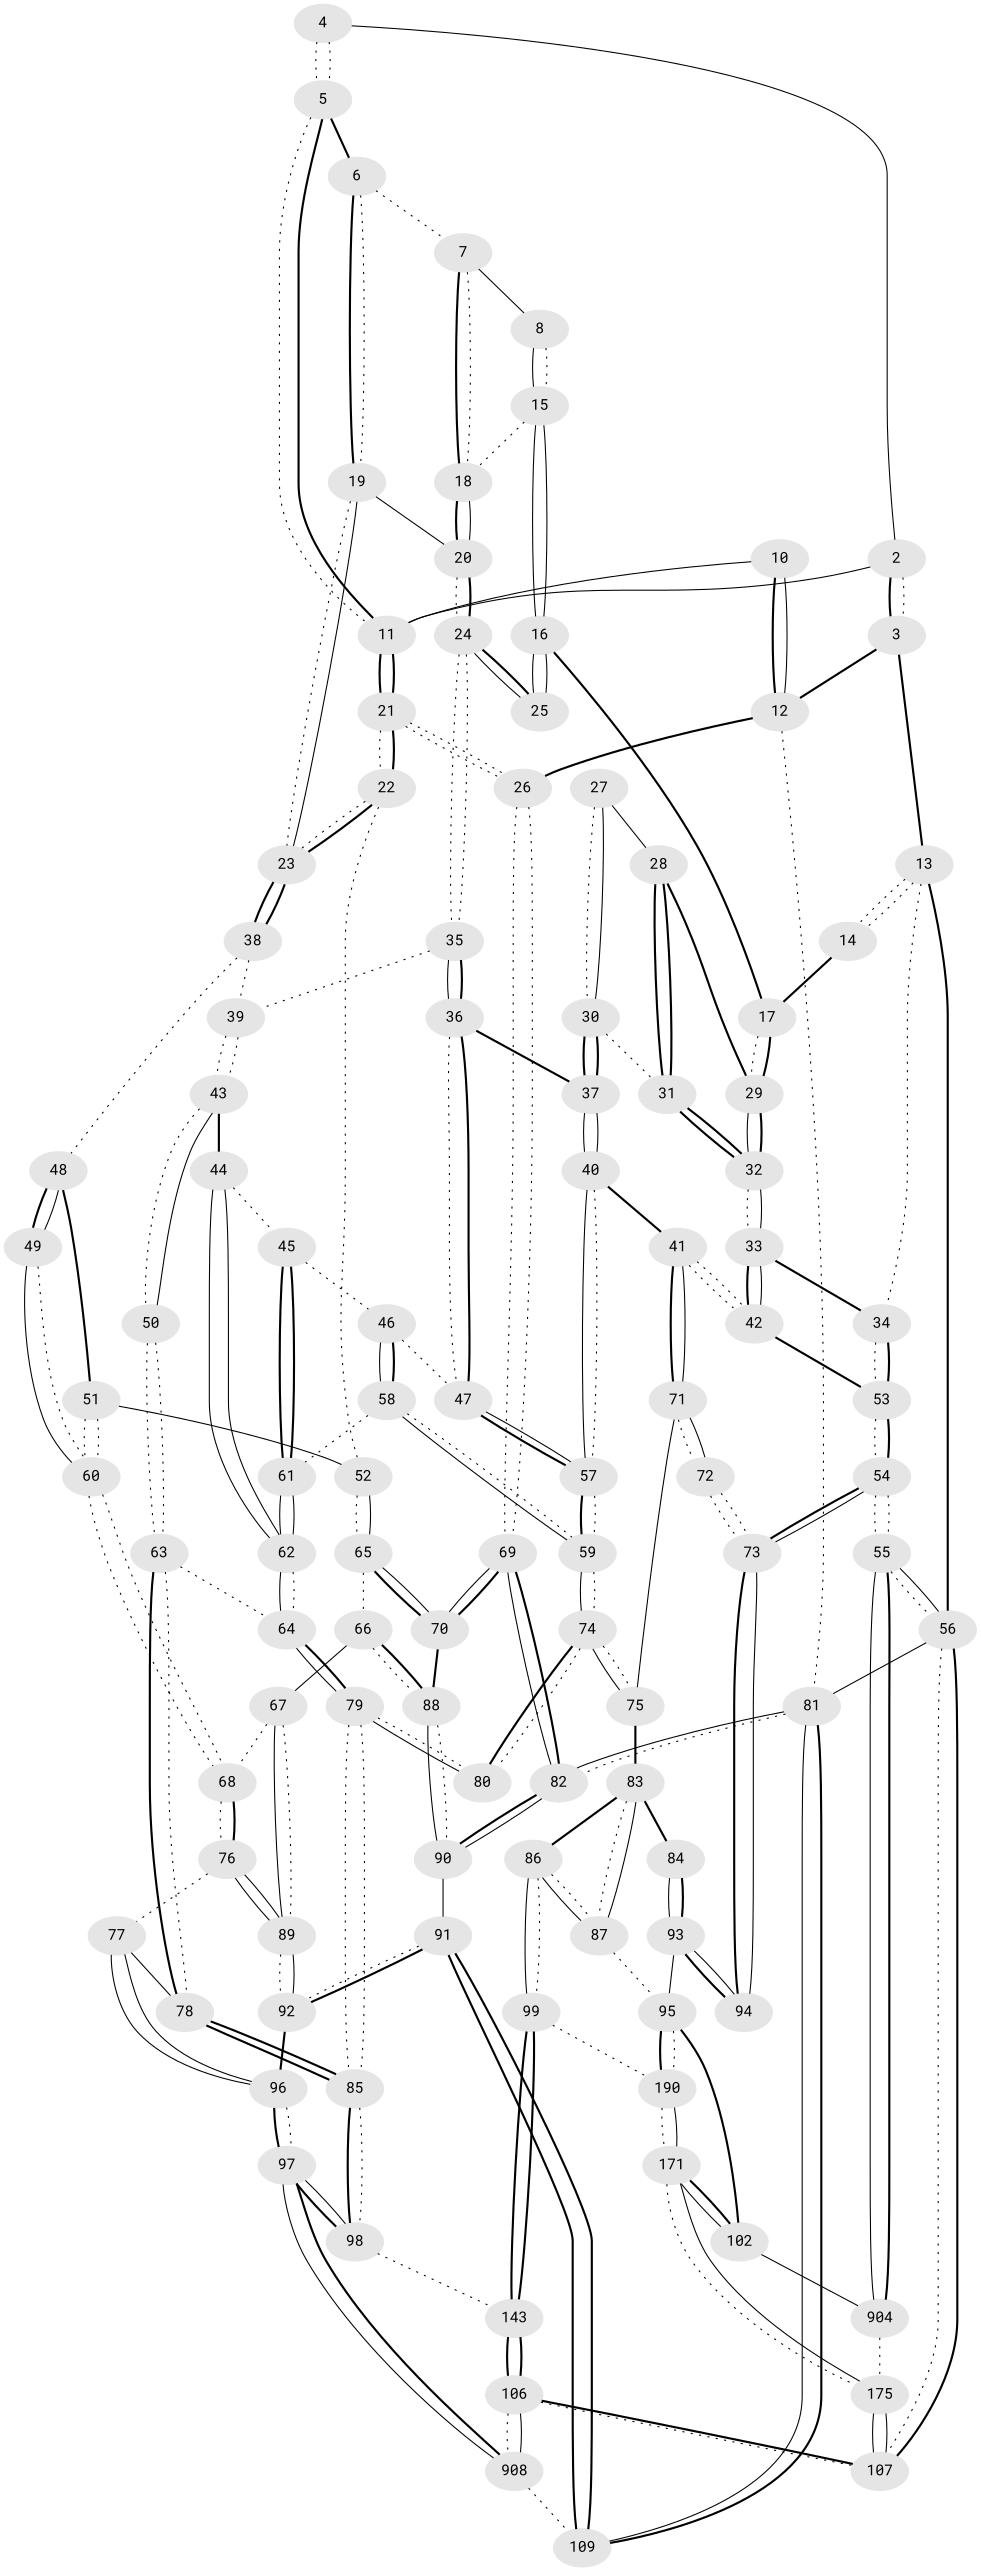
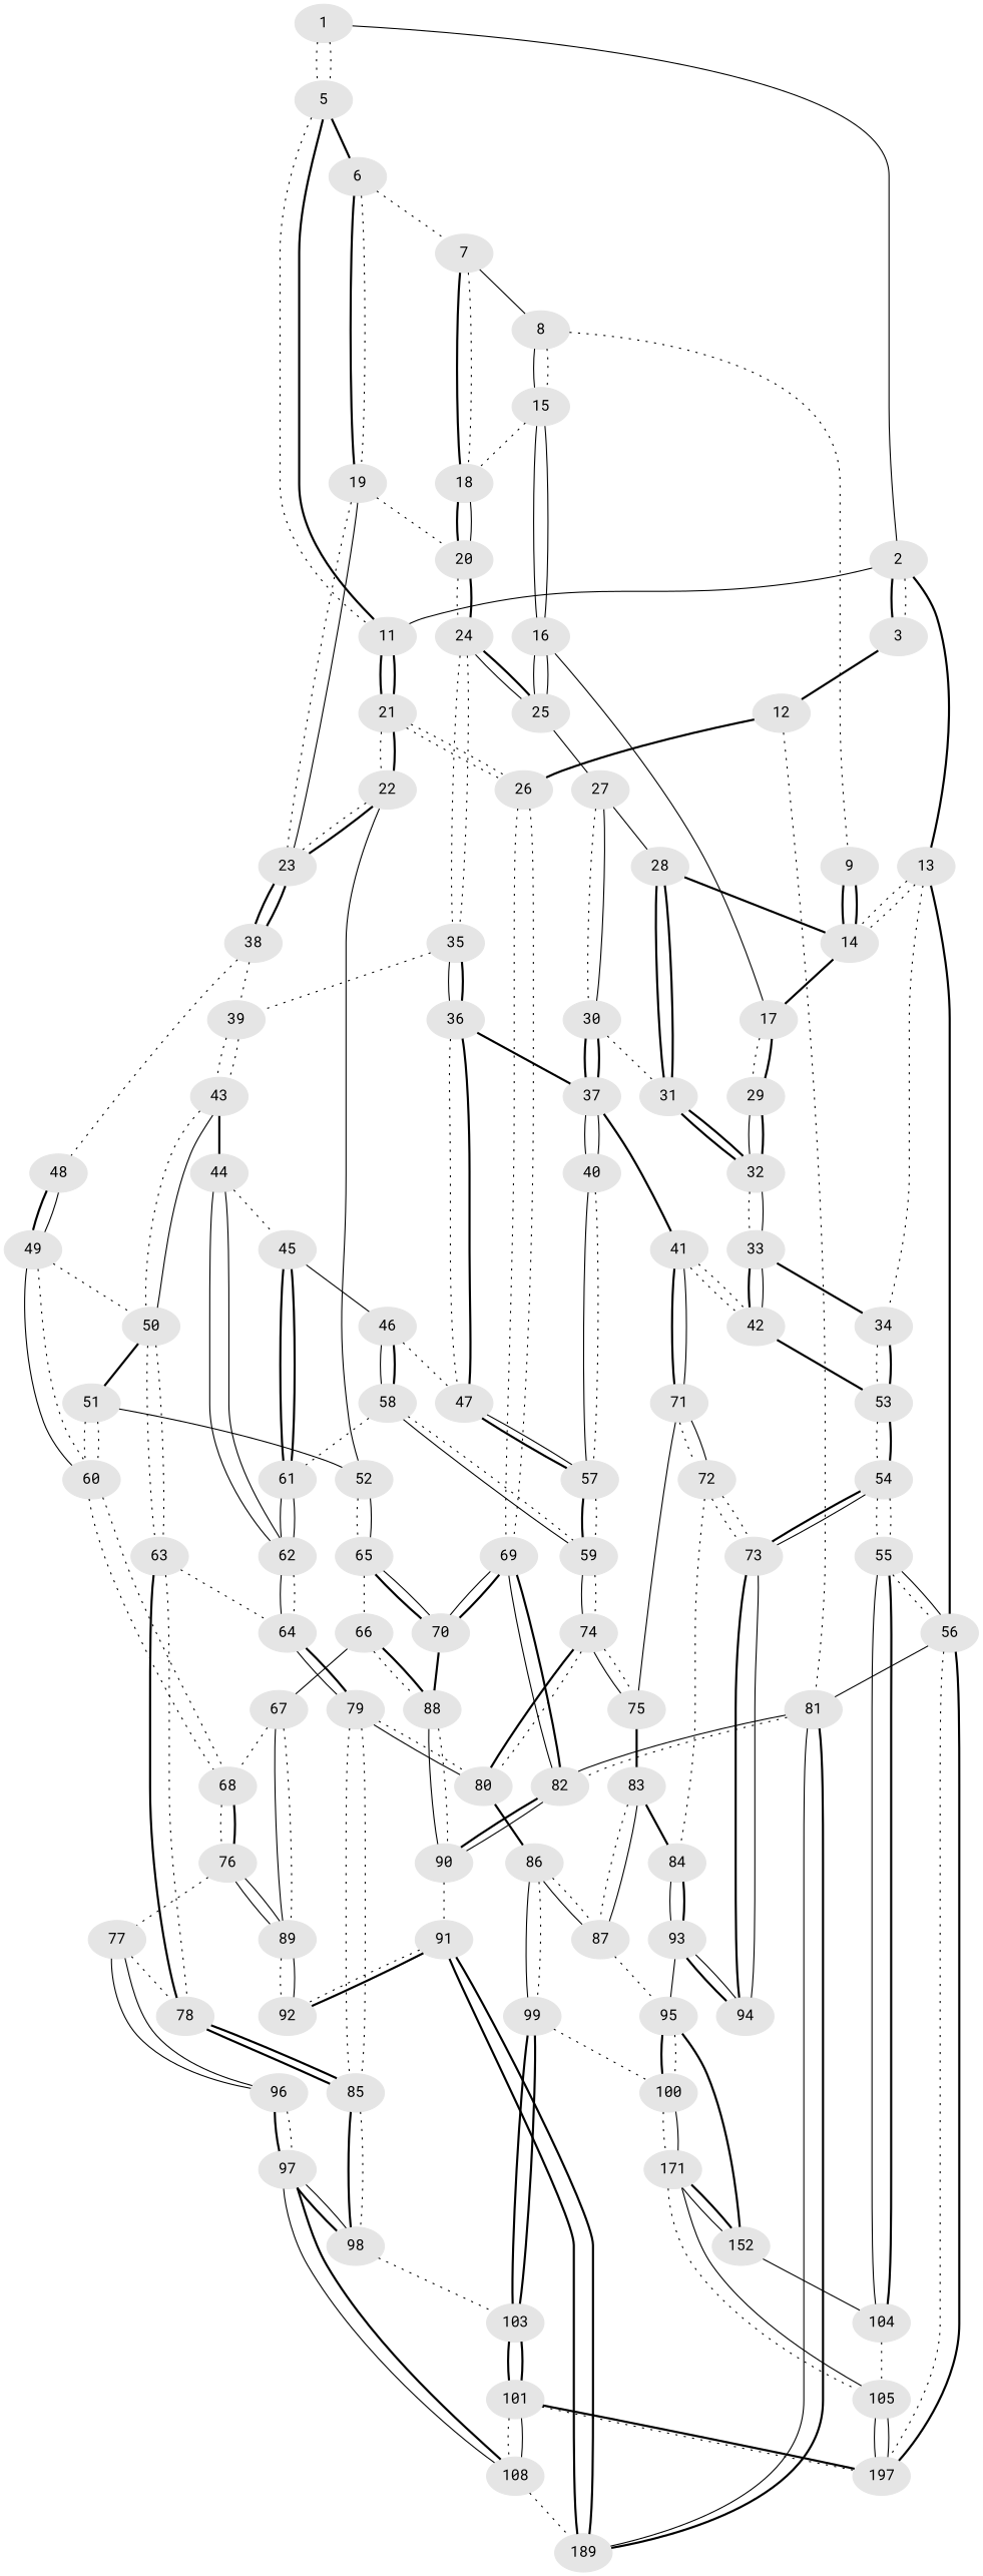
  graph {
    fontname="Roboto Mono"
    node [color=gray90 fontname="Roboto Mono" style=filled]
    edge [fontname="Roboto Mono" style=dotted]
-   1 [label=4]
+   1
    2
    5
    3
    11
    6
    12
    13
-   10
    26
    81
    14
    34
    56
+   9
    7
    19
    21
    8
    18
    20
    23
    15
    16
    17
    22
    69
    82
-   109
+   109 [label=189]
    53
-   107
+   107 [label=197]
    29
    25
    27
    32
    24
    38
    35
    52
    65
    39
    48
    36
    28
    30
    70
    31
    37
    33
    40
    42
    54
    47
    43
    57
    41
    49
    51
    44
    50
    71
    59
    72
    75
    45
    62
    63
    46
    61
    64
    58
    60
    68
    78
    66
    55
    73
-   104 [label=904]
+   104
    94
-   105 [label=175]
+   105
    74
    80
    76
    79
    85
    67
    88
    89
    90
    92
    77
    84
    83
    93
    86
    87
    96
    97
    98
    99
    91
    95
-   103 [label=143]
-   100 [label=190]
-   102
+   103
+   100
+   102 [label=152]
    n106 [label=171]
-   108 [label=908]
-   106
+   108
+   106 [label=101]
    1 -- 2 [style=solid]
    1 -- 5
    1 -- 5
    2 -- 3 [style=bold]
    2 -- 3
    2 -- 11 [style=solid]
    5 -- 11
    5 -- 11 [style=bold]
    5 -- 6 [style=bold]
    3 -- 12 [style=bold]
-   3 -- 13 [style=bold]
+   2 -- 13 [style=bold]
    11 -- 21 [style=bold]
    11 -- 21 [style=bold]
    6 -- 7
    6 -- 19 [style=bold]
    6 -- 19
    12 -- 26 [style=bold]
    12 -- 81
    13 -- 14
    13 -- 14
    13 -- 34
    13 -- 56 [style=bold]
-   10 -- 11 [style=solid]
-   10 -- 12 [style=bold]
-   10 -- 12 [style=solid]
    26 -- 69
    26 -- 69
    81 -- 82 [style=solid]
    81 -- 82
    81 -- 109 [style=solid]
    81 -- 109 [style=bold]
    14 -- 17 [style=bold]
    34 -- 53
    34 -- 53 [style=bold]
    56 -- 81 [style=solid]
    56 -- 107
    56 -- 107 [style=bold]
+   9 -- 14 [style=bold]
+   9 -- 14 [style=bold]
    7 -- 8 [style=solid]
    7 -- 18 [style=bold]
    7 -- 18
-   19 -- 20 [style=solid]
+   19 -- 20
    19 -- 23
    19 -- 23 [style=solid]
    21 -- 26
    21 -- 26
    21 -- 22
    21 -- 22 [style=bold]
+   8 -- 9
    8 -- 15 [style=solid]
    8 -- 15
    18 -- 20 [style=bold]
    18 -- 20 [style=solid]
    20 -- 24
    20 -- 24 [style=bold]
    23 -- 38 [style=bold]
    23 -- 38 [style=bold]
    15 -- 18
    15 -- 16 [style=solid]
    15 -- 16 [style=solid]
-   16 -- 17 [style=bold]
+   16 -- 17 [style=solid]
    16 -- 25 [style=solid]
    16 -- 25 [style=solid]
    17 -- 29
    17 -- 29 [style=bold]
    22 -- 23
    22 -- 23 [style=bold]
-   22 -- 52
+   22 -- 52 [style=solid]
    69 -- 82 [style=solid]
    69 -- 82 [style=bold]
    69 -- 70 [style=solid]
    69 -- 70 [style=bold]
    82 -- 90 [style=bold]
    82 -- 90 [style=solid]
    53 -- 54
    53 -- 54 [style=bold]
    29 -- 32 [style=solid]
    29 -- 32 [style=bold]
+   25 -- 27 [style=solid]
    27 -- 28 [style=solid]
    27 -- 30
    27 -- 30 [style=solid]
    32 -- 33
    32 -- 33 [style=solid]
    24 -- 25 [style=solid]
    24 -- 25 [style=bold]
    24 -- 35
    24 -- 35
    38 -- 39
    38 -- 48
    35 -- 39
    35 -- 36 [style=solid]
    35 -- 36 [style=bold]
    52 -- 65
    52 -- 65 [style=solid]
    65 -- 70 [style=bold]
    65 -- 70 [style=solid]
    65 -- 66
    39 -- 43
    39 -- 43
    48 -- 49 [style=bold]
    48 -- 49 [style=solid]
-   48 -- 51 [style=bold]
+   50 -- 51 [style=bold]
    36 -- 37 [style=bold]
    36 -- 47
    36 -- 47 [style=bold]
-   28 -- 29 [style=bold]
+   28 -- 14 [style=bold]
    28 -- 31 [style=bold]
    28 -- 31 [style=bold]
    30 -- 31
    30 -- 37 [style=bold]
    30 -- 37 [style=bold]
    70 -- 88 [style=bold]
    31 -- 32 [style=bold]
    31 -- 32 [style=bold]
    37 -- 40 [style=solid]
    37 -- 40 [style=solid]
    33 -- 34 [style=bold]
    33 -- 42 [style=bold]
    33 -- 42 [style=solid]
    40 -- 57 [style=solid]
    40 -- 57
-   40 -- 41 [style=bold]
+   37 -- 41 [style=bold]
    42 -- 53 [style=bold]
    54 -- 55
    54 -- 55
    54 -- 73 [style=bold]
    54 -- 73 [style=solid]
    47 -- 57 [style=bold]
    47 -- 57 [style=solid]
    43 -- 44 [style=bold]
    43 -- 50
    43 -- 50 [style=solid]
    57 -- 59 [style=bold]
    57 -- 59
    41 -- 42
    41 -- 42
    41 -- 71 [style=bold]
    41 -- 71 [style=solid]
+   49 -- 50
    49 -- 60 [style=solid]
    49 -- 60
    51 -- 52 [style=solid]
    51 -- 60
    51 -- 60
    44 -- 45
    44 -- 62 [style=solid]
    44 -- 62 [style=solid]
    50 -- 63
    50 -- 63
    71 -- 72
    71 -- 72 [style=solid]
    71 -- 75 [style=solid]
    59 -- 74 [style=solid]
    59 -- 74
    72 -- 73
    72 -- 73
+   72 -- 84
    75 -- 83 [style=bold]
-   45 -- 46
+   45 -- 46 [style=solid]
    45 -- 61 [style=bold]
    45 -- 61 [style=bold]
    62 -- 64 [style=solid]
    62 -- 64
    63 -- 64
    63 -- 78 [style=bold]
    63 -- 78
    46 -- 47
    46 -- 58 [style=solid]
    46 -- 58 [style=bold]
    61 -- 62 [style=solid]
    61 -- 62 [style=solid]
    64 -- 79 [style=solid]
    64 -- 79 [style=bold]
    58 -- 59 [style=solid]
    58 -- 59
    58 -- 61
    60 -- 68
    60 -- 68
    68 -- 76
    68 -- 76 [style=bold]
    78 -- 85 [style=bold]
    78 -- 85 [style=bold]
    66 -- 67 [style=solid]
    66 -- 88
    66 -- 88 [style=bold]
    55 -- 56
    55 -- 56 [style=solid]
    55 -- 104 [style=solid]
    55 -- 104 [style=bold]
    73 -- 94 [style=bold]
    73 -- 94 [style=solid]
    104 -- 105
    105 -- 107 [style=solid]
    105 -- 107 [style=solid]
    74 -- 75 [style=solid]
    74 -- 75
    74 -- 80 [style=bold]
    74 -- 80
-   83 -- 86 [style=bold]
+   80 -- 86 [style=bold]
    76 -- 89 [style=solid]
    76 -- 89 [style=solid]
    76 -- 77
    79 -- 80 [style=solid]
    79 -- 80
    79 -- 85
    79 -- 85
    85 -- 98 [style=bold]
    85 -- 98
    67 -- 68
    67 -- 89 [style=solid]
    67 -- 89
    88 -- 90 [style=solid]
    88 -- 90
    89 -- 92
    89 -- 92 [style=solid]
-   90 -- 91 [style=solid]
-   92 -- 96 [style=bold]
-   77 -- 78 [style=solid]
+   90 -- 91
+   77 -- 78
    77 -- 96 [style=solid]
    77 -- 96 [style=solid]
    84 -- 93 [style=solid]
    84 -- 93 [style=bold]
    83 -- 84 [style=bold]
    83 -- 87
    83 -- 87 [style=solid]
    93 -- 94 [style=bold]
    93 -- 94 [style=solid]
    93 -- 95 [style=solid]
    86 -- 87 [style=solid]
    86 -- 87
    86 -- 99 [style=solid]
    86 -- 99
    87 -- 95
    96 -- 97 [style=bold]
    96 -- 97
    97 -- 98 [style=bold]
    97 -- 98 [style=solid]
    97 -- 108 [style=solid]
    97 -- 108 [style=bold]
    98 -- 103
    99 -- 103 [style=bold]
    99 -- 103 [style=bold]
    99 -- 100
    91 -- 109 [style=bold]
    91 -- 109 [style=bold]
    91 -- 92
    91 -- 92 [style=bold]
    95 -- 100 [style=bold]
    95 -- 100
    95 -- 102 [style=bold]
    103 -- 106 [style=bold]
    103 -- 106 [style=bold]
    100 -- n106
    100 -- n106 [style=solid]
    102 -- 104 [style=solid]
    n106 -- 105
    n106 -- 105 [style=solid]
    n106 -- 102 [style=solid]
    n106 -- 102 [style=bold]
    108 -- 109
    106 -- 107
    106 -- 107 [style=bold]
    106 -- 108
    106 -- 108 [style=solid]
  }
